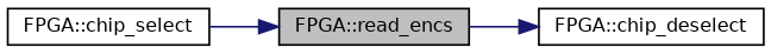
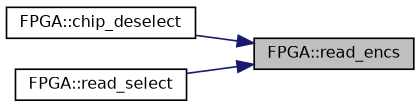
  digraph {
    rankdir=LR
    node [color=black fillcolor=white fontname=Helvetica fontsize=10 shape=record style=filled]
    edge [color=midnightblue fontname=Helvetica fontsize=10 labelfontname=Helvetica labelfontsize=10 style=solid]
    n1 [fillcolor=grey75 fontcolor=black height=0.2 label="FPGA::read_encs" width=0.4]
    n2 [height=0.2 label="FPGA::chip_deselect" width=0.4]
-   n3 [height=0.2 label="FPGA::chip_select" width=0.4]
-   n1 -> n2
+   n3 [height=0.2 label="FPGA::read_select" width=0.4]
+   n2 -> n1
    n3 -> n1
  }
